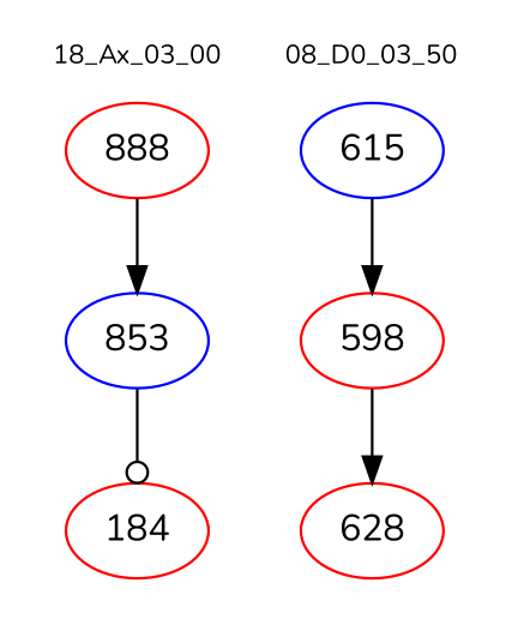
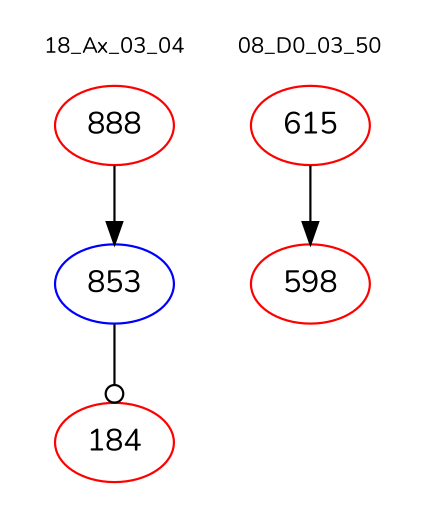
  digraph {
    fontname=Nunito
    node [color=red fontname=Nunito]
    edge [arrowhead=normal color=black fontname=Nunito]
    n1 [label=888]
    n2 [color=blue label=853]
    n3 [label=184]
-   n4 [color=blue label=615]
+   n4 [label=615]
    n5 [label=598]
-   n6 [label=628]
    subgraph cluster_1 {
      color=white
      fontsize=10
-     label="18_Ax_03_00"
+     label="18_Ax_03_04"
      n1
      n2
      n3
    }
    subgraph cluster_2 {
      color=white
      fontsize=10
      label="08_D0_03_50"
      n4
      n5
-     n6
    }
    n1 -> n2
    n2 -> n3 [arrowhead=odot]
    n4 -> n5
-   n5 -> n6
  }
